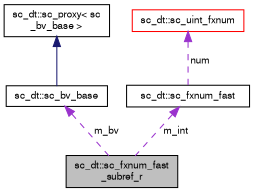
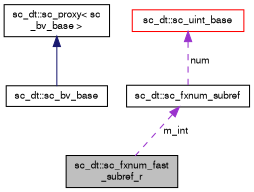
  digraph {
    node [color=black fillcolor=white fontname=FreeSans fontsize=10 shape=record style=filled]
    edge [color=darkorchid3 dir=back fontname=FreeSans fontsize=10 labelfontname=FreeSans labelfontsize=10 style=dashed]
    n1 [fillcolor=grey75 fontcolor=black height=0.2 label="sc_dt::sc_fxnum_fast\l_subref_r" width=0.4]
    n2 [height=0.2 label="sc_dt::sc_bv_base" width=0.4]
    n3 [height=0.2 label="sc_dt::sc_proxy\< sc\l_bv_base \>" width=0.4]
-   n4 [height=0.2 label="sc_dt::sc_fxnum_fast" width=0.4]
-   n5 [color=red height=0.2 label="sc_dt::sc_uint_fxnum" width=0.4]
-   n2 -> n1 [label=" m_bv"]
+   n4 [height=0.2 label="sc_dt::sc_fxnum_subref" width=0.4]
+   n5 [color=red height=0.2 label="sc_dt::sc_uint_base" width=0.4]
    n3 -> n2 [color=midnightblue style=solid]
    n4 -> n1 [label=" m_int"]
    n5 -> n4 [label=" num"]
  }
